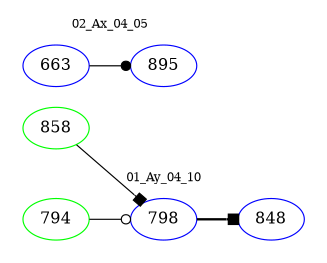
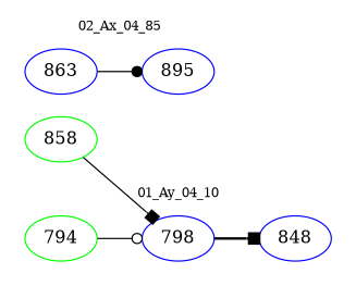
  digraph {
    rankdir=LR
    node [color=blue]
    edge [arrowhead=box color=black style=solid]
    n1 [color=green label=858]
-   n2 [label=663]
+   n2 [label=863]
    n3 [label=895]
    n4 [color=green label=794]
    n5 [label=798]
    n6 [label=848]
    subgraph cluster_1 {
      color=white
      fontsize=10
-     label="02_Ax_04_05"
+     label="02_Ax_04_85"
      n1
      n2
      n3
    }
    subgraph cluster_2 {
      color=white
      fontsize=10
      label="01_Ay_04_10"
      n4
      n5
      n6
    }
    n1 -> n5
    n2 -> n3 [arrowhead=dot]
    n4 -> n5 [arrowhead=odot]
    n5 -> n6 [style=bold]
  }
